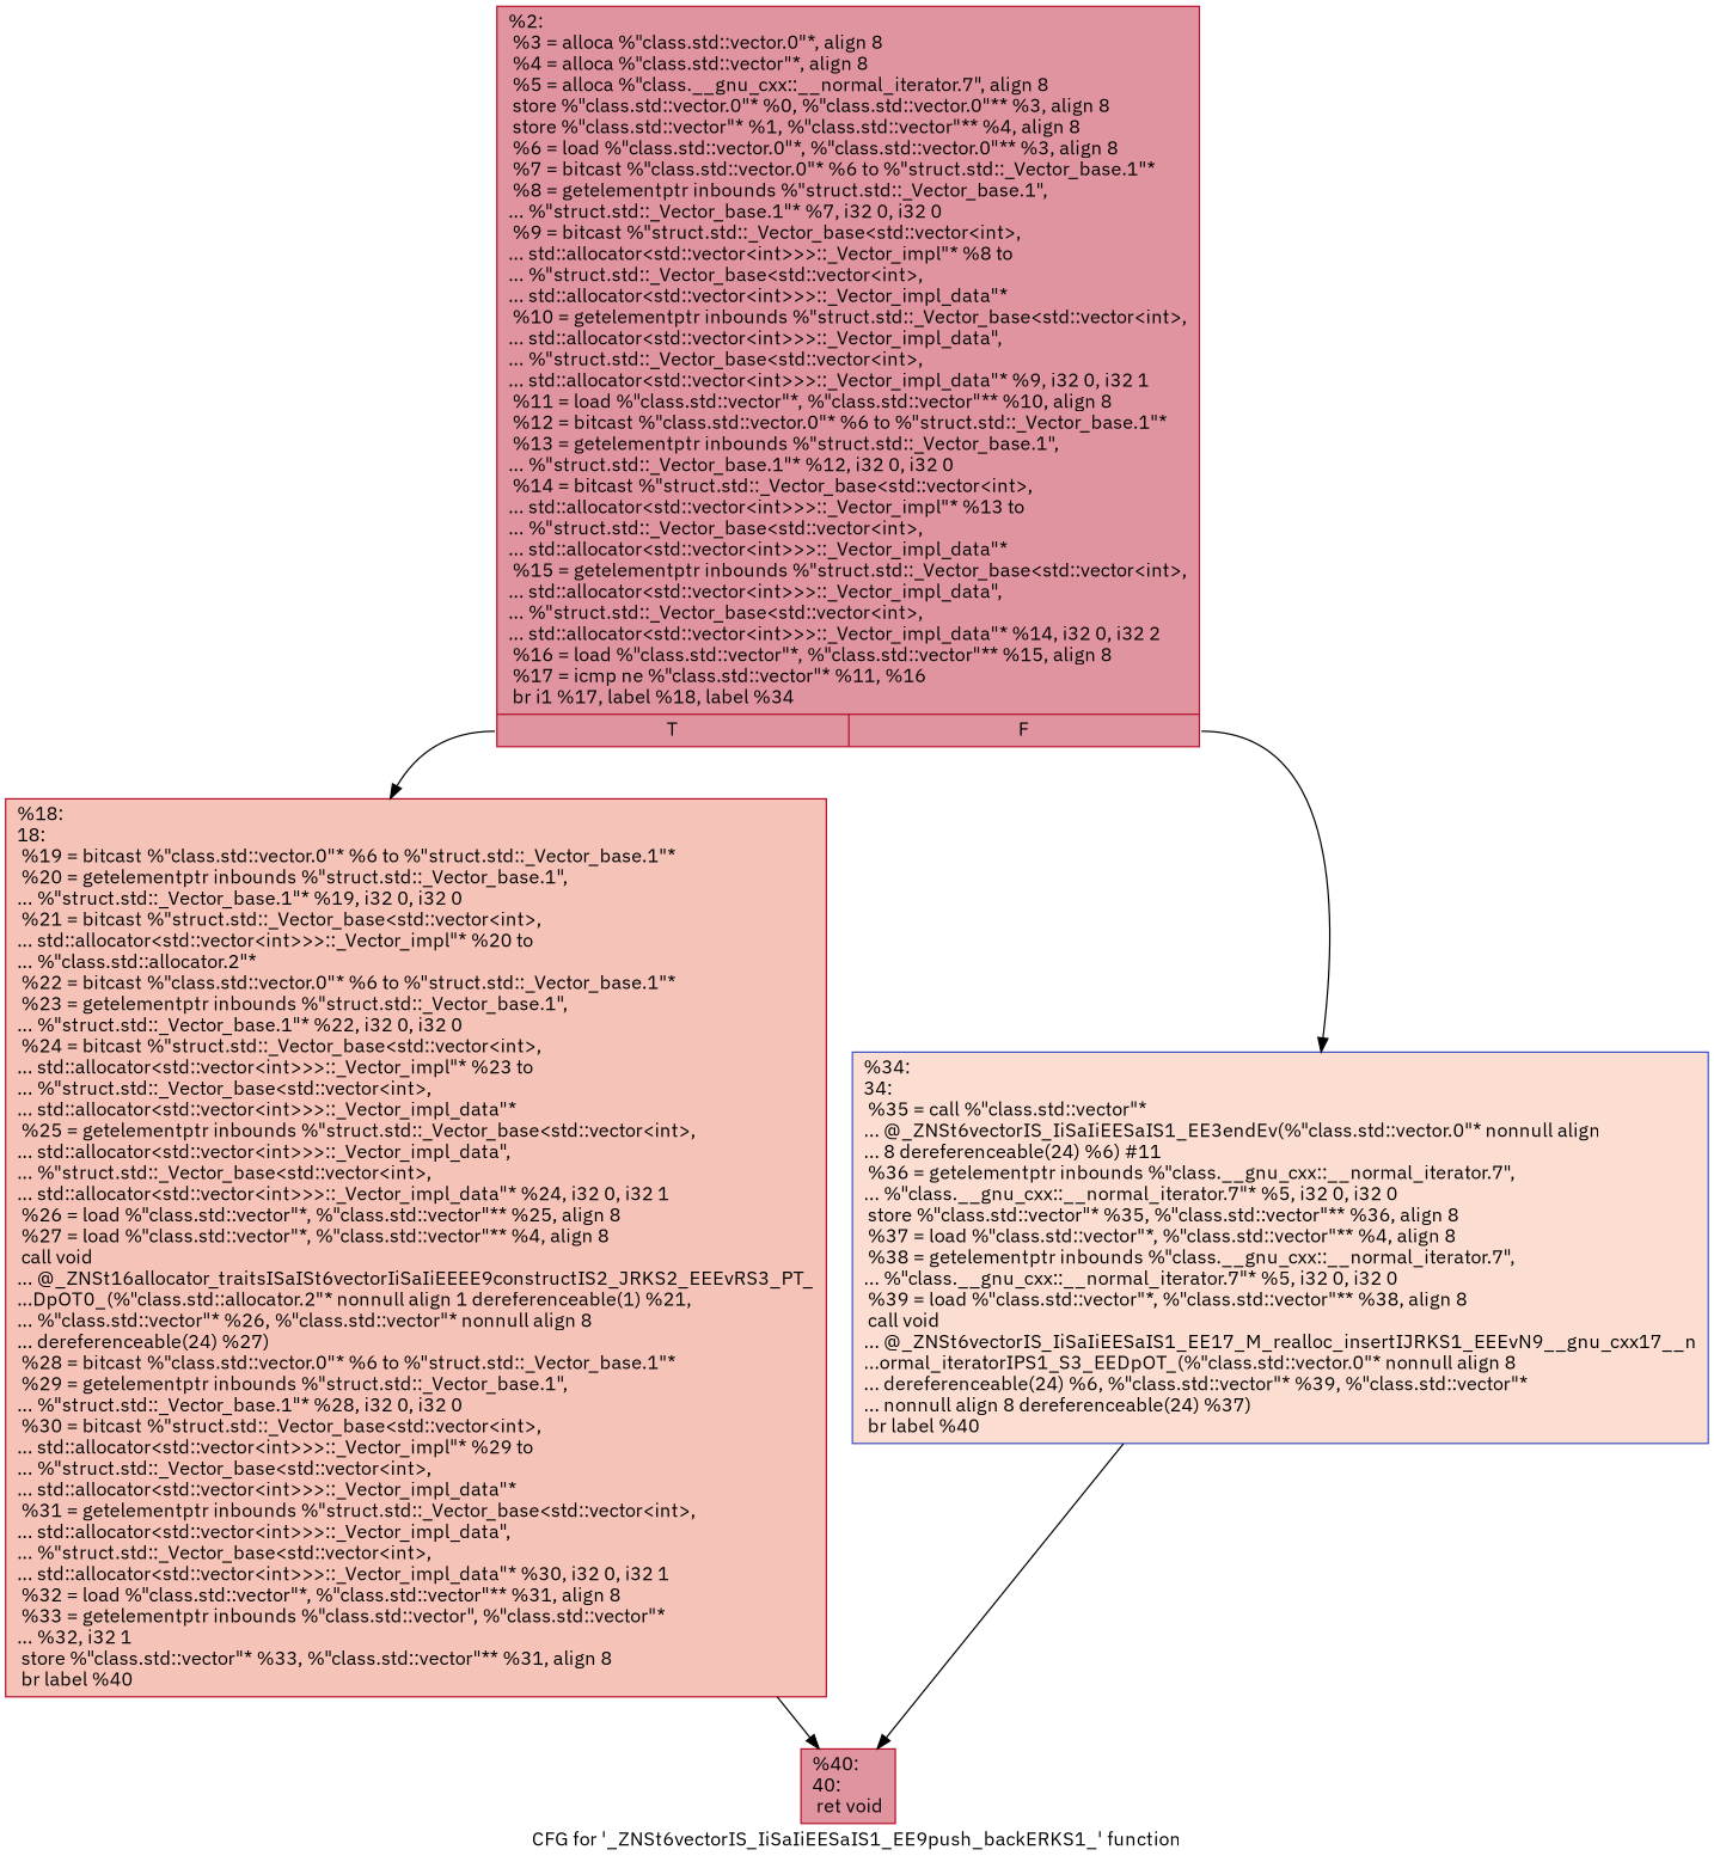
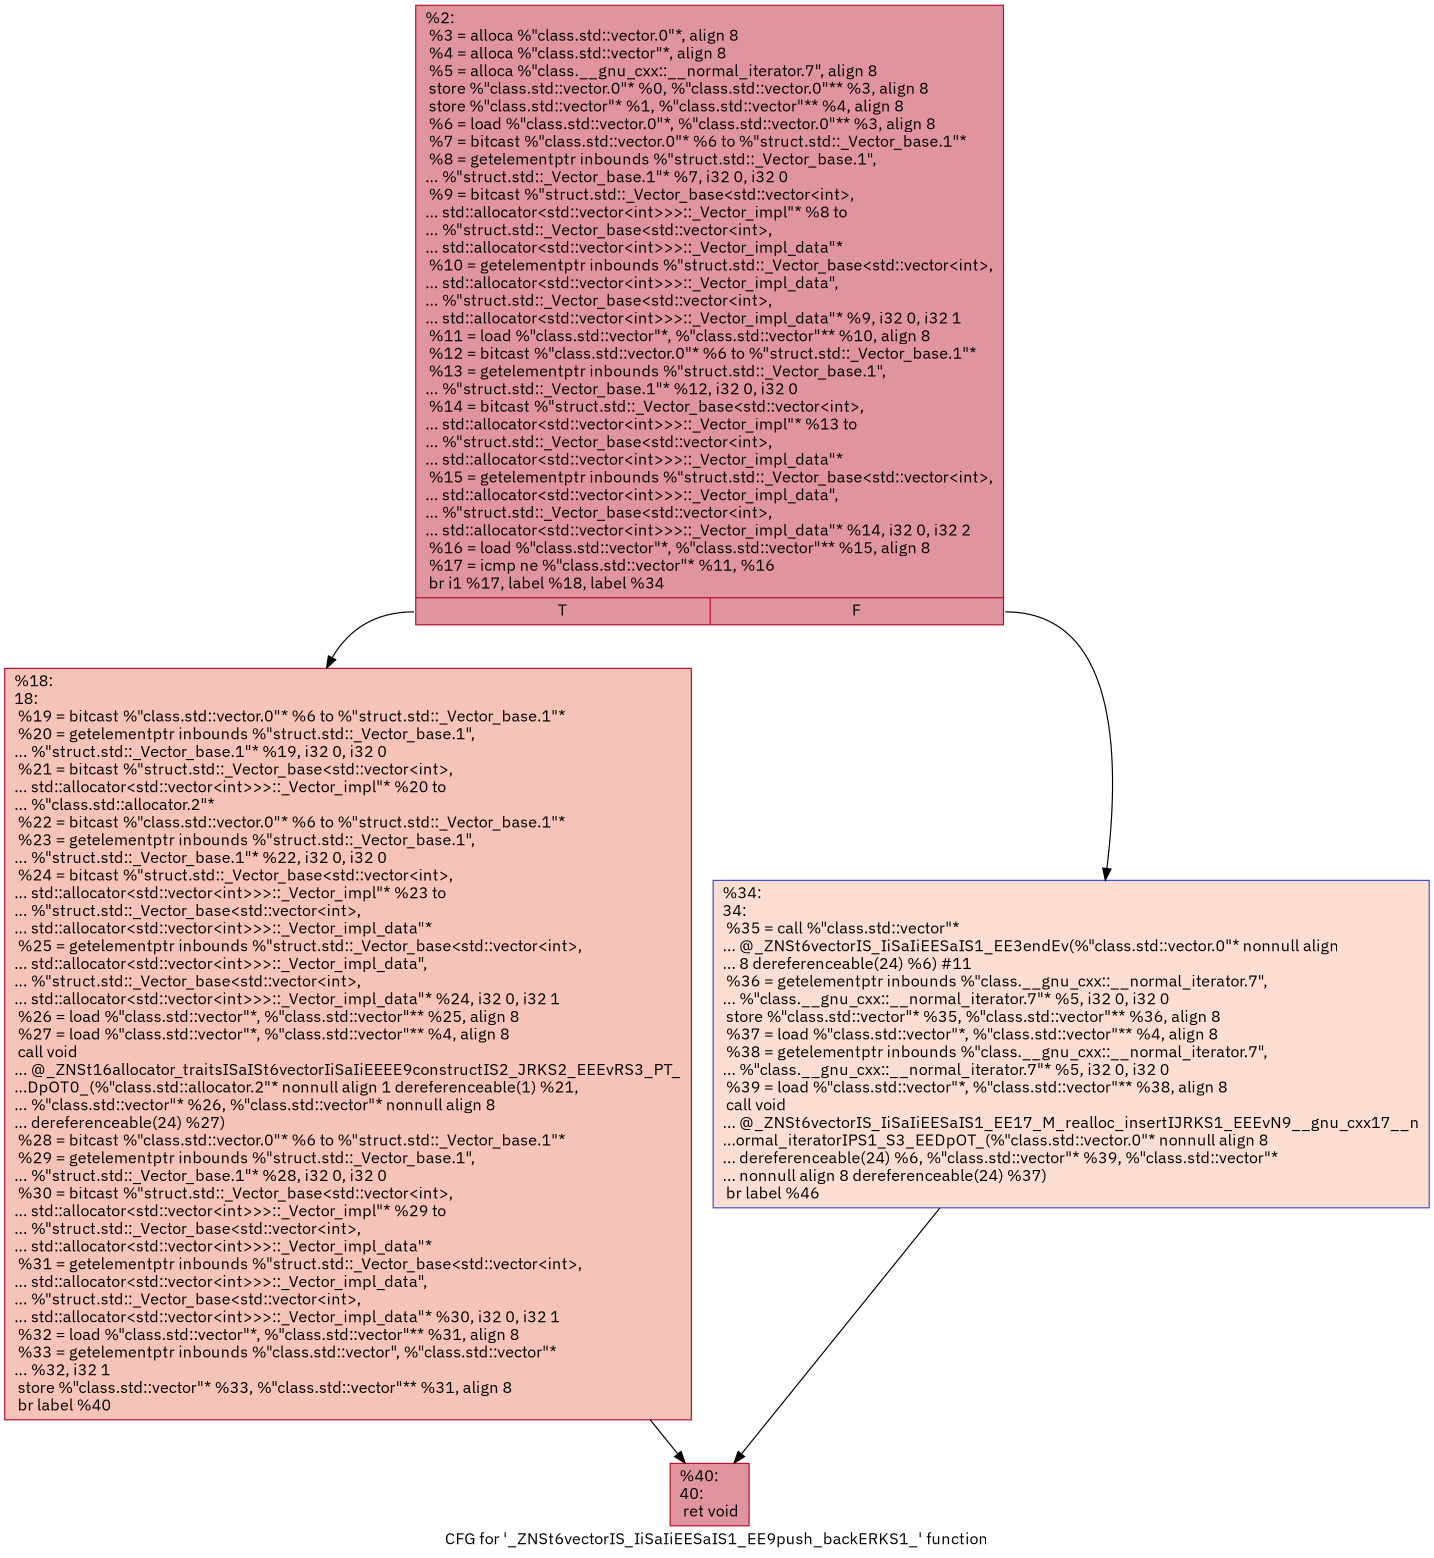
  digraph {
    label="CFG for '_ZNSt6vectorIS_IiSaIiEESaIS1_EE9push_backERKS1_' function"
    fontname="IBM Plex Sans"
    node [color="#b70d28ff" fillcolor="#b70d2870" shape=record style=filled fontname="IBM Plex Sans"]
    edge [fontname="IBM Plex Sans"]
    n1 [label="{%2:\l  %3 = alloca %\"class.std::vector.0\"*, align 8\l  %4 = alloca %\"class.std::vector\"*, align 8\l  %5 = alloca %\"class.__gnu_cxx::__normal_iterator.7\", align 8\l  store %\"class.std::vector.0\"* %0, %\"class.std::vector.0\"** %3, align 8\l  store %\"class.std::vector\"* %1, %\"class.std::vector\"** %4, align 8\l  %6 = load %\"class.std::vector.0\"*, %\"class.std::vector.0\"** %3, align 8\l  %7 = bitcast %\"class.std::vector.0\"* %6 to %\"struct.std::_Vector_base.1\"*\l  %8 = getelementptr inbounds %\"struct.std::_Vector_base.1\",\l... %\"struct.std::_Vector_base.1\"* %7, i32 0, i32 0\l  %9 = bitcast %\"struct.std::_Vector_base\<std::vector\<int\>,\l... std::allocator\<std::vector\<int\>\>\>::_Vector_impl\"* %8 to\l... %\"struct.std::_Vector_base\<std::vector\<int\>,\l... std::allocator\<std::vector\<int\>\>\>::_Vector_impl_data\"*\l  %10 = getelementptr inbounds %\"struct.std::_Vector_base\<std::vector\<int\>,\l... std::allocator\<std::vector\<int\>\>\>::_Vector_impl_data\",\l... %\"struct.std::_Vector_base\<std::vector\<int\>,\l... std::allocator\<std::vector\<int\>\>\>::_Vector_impl_data\"* %9, i32 0, i32 1\l  %11 = load %\"class.std::vector\"*, %\"class.std::vector\"** %10, align 8\l  %12 = bitcast %\"class.std::vector.0\"* %6 to %\"struct.std::_Vector_base.1\"*\l  %13 = getelementptr inbounds %\"struct.std::_Vector_base.1\",\l... %\"struct.std::_Vector_base.1\"* %12, i32 0, i32 0\l  %14 = bitcast %\"struct.std::_Vector_base\<std::vector\<int\>,\l... std::allocator\<std::vector\<int\>\>\>::_Vector_impl\"* %13 to\l... %\"struct.std::_Vector_base\<std::vector\<int\>,\l... std::allocator\<std::vector\<int\>\>\>::_Vector_impl_data\"*\l  %15 = getelementptr inbounds %\"struct.std::_Vector_base\<std::vector\<int\>,\l... std::allocator\<std::vector\<int\>\>\>::_Vector_impl_data\",\l... %\"struct.std::_Vector_base\<std::vector\<int\>,\l... std::allocator\<std::vector\<int\>\>\>::_Vector_impl_data\"* %14, i32 0, i32 2\l  %16 = load %\"class.std::vector\"*, %\"class.std::vector\"** %15, align 8\l  %17 = icmp ne %\"class.std::vector\"* %11, %16\l  br i1 %17, label %18, label %34\l|{<s0>T|<s1>F}}"]
    n2 [fillcolor="#e8765c70" label="{%18:\l18:                                               \l  %19 = bitcast %\"class.std::vector.0\"* %6 to %\"struct.std::_Vector_base.1\"*\l  %20 = getelementptr inbounds %\"struct.std::_Vector_base.1\",\l... %\"struct.std::_Vector_base.1\"* %19, i32 0, i32 0\l  %21 = bitcast %\"struct.std::_Vector_base\<std::vector\<int\>,\l... std::allocator\<std::vector\<int\>\>\>::_Vector_impl\"* %20 to\l... %\"class.std::allocator.2\"*\l  %22 = bitcast %\"class.std::vector.0\"* %6 to %\"struct.std::_Vector_base.1\"*\l  %23 = getelementptr inbounds %\"struct.std::_Vector_base.1\",\l... %\"struct.std::_Vector_base.1\"* %22, i32 0, i32 0\l  %24 = bitcast %\"struct.std::_Vector_base\<std::vector\<int\>,\l... std::allocator\<std::vector\<int\>\>\>::_Vector_impl\"* %23 to\l... %\"struct.std::_Vector_base\<std::vector\<int\>,\l... std::allocator\<std::vector\<int\>\>\>::_Vector_impl_data\"*\l  %25 = getelementptr inbounds %\"struct.std::_Vector_base\<std::vector\<int\>,\l... std::allocator\<std::vector\<int\>\>\>::_Vector_impl_data\",\l... %\"struct.std::_Vector_base\<std::vector\<int\>,\l... std::allocator\<std::vector\<int\>\>\>::_Vector_impl_data\"* %24, i32 0, i32 1\l  %26 = load %\"class.std::vector\"*, %\"class.std::vector\"** %25, align 8\l  %27 = load %\"class.std::vector\"*, %\"class.std::vector\"** %4, align 8\l  call void\l... @_ZNSt16allocator_traitsISaISt6vectorIiSaIiEEEE9constructIS2_JRKS2_EEEvRS3_PT_\l...DpOT0_(%\"class.std::allocator.2\"* nonnull align 1 dereferenceable(1) %21,\l... %\"class.std::vector\"* %26, %\"class.std::vector\"* nonnull align 8\l... dereferenceable(24) %27)\l  %28 = bitcast %\"class.std::vector.0\"* %6 to %\"struct.std::_Vector_base.1\"*\l  %29 = getelementptr inbounds %\"struct.std::_Vector_base.1\",\l... %\"struct.std::_Vector_base.1\"* %28, i32 0, i32 0\l  %30 = bitcast %\"struct.std::_Vector_base\<std::vector\<int\>,\l... std::allocator\<std::vector\<int\>\>\>::_Vector_impl\"* %29 to\l... %\"struct.std::_Vector_base\<std::vector\<int\>,\l... std::allocator\<std::vector\<int\>\>\>::_Vector_impl_data\"*\l  %31 = getelementptr inbounds %\"struct.std::_Vector_base\<std::vector\<int\>,\l... std::allocator\<std::vector\<int\>\>\>::_Vector_impl_data\",\l... %\"struct.std::_Vector_base\<std::vector\<int\>,\l... std::allocator\<std::vector\<int\>\>\>::_Vector_impl_data\"* %30, i32 0, i32 1\l  %32 = load %\"class.std::vector\"*, %\"class.std::vector\"** %31, align 8\l  %33 = getelementptr inbounds %\"class.std::vector\", %\"class.std::vector\"*\l... %32, i32 1\l  store %\"class.std::vector\"* %33, %\"class.std::vector\"** %31, align 8\l  br label %40\l}"]
-   n3 [color="#3d50c3ff" fillcolor="#f7b39670" label="{%34:\l34:                                               \l  %35 = call %\"class.std::vector\"*\l... @_ZNSt6vectorIS_IiSaIiEESaIS1_EE3endEv(%\"class.std::vector.0\"* nonnull align\l... 8 dereferenceable(24) %6) #11\l  %36 = getelementptr inbounds %\"class.__gnu_cxx::__normal_iterator.7\",\l... %\"class.__gnu_cxx::__normal_iterator.7\"* %5, i32 0, i32 0\l  store %\"class.std::vector\"* %35, %\"class.std::vector\"** %36, align 8\l  %37 = load %\"class.std::vector\"*, %\"class.std::vector\"** %4, align 8\l  %38 = getelementptr inbounds %\"class.__gnu_cxx::__normal_iterator.7\",\l... %\"class.__gnu_cxx::__normal_iterator.7\"* %5, i32 0, i32 0\l  %39 = load %\"class.std::vector\"*, %\"class.std::vector\"** %38, align 8\l  call void\l... @_ZNSt6vectorIS_IiSaIiEESaIS1_EE17_M_realloc_insertIJRKS1_EEEvN9__gnu_cxx17__n\l...ormal_iteratorIPS1_S3_EEDpOT_(%\"class.std::vector.0\"* nonnull align 8\l... dereferenceable(24) %6, %\"class.std::vector\"* %39, %\"class.std::vector\"*\l... nonnull align 8 dereferenceable(24) %37)\l  br label %40\l}"]
+   n3 [color="#3d50c3ff" fillcolor="#f7b39670" label="{%34:\l34:                                               \l  %35 = call %\"class.std::vector\"*\l... @_ZNSt6vectorIS_IiSaIiEESaIS1_EE3endEv(%\"class.std::vector.0\"* nonnull align\l... 8 dereferenceable(24) %6) #11\l  %36 = getelementptr inbounds %\"class.__gnu_cxx::__normal_iterator.7\",\l... %\"class.__gnu_cxx::__normal_iterator.7\"* %5, i32 0, i32 0\l  store %\"class.std::vector\"* %35, %\"class.std::vector\"** %36, align 8\l  %37 = load %\"class.std::vector\"*, %\"class.std::vector\"** %4, align 8\l  %38 = getelementptr inbounds %\"class.__gnu_cxx::__normal_iterator.7\",\l... %\"class.__gnu_cxx::__normal_iterator.7\"* %5, i32 0, i32 0\l  %39 = load %\"class.std::vector\"*, %\"class.std::vector\"** %38, align 8\l  call void\l... @_ZNSt6vectorIS_IiSaIiEESaIS1_EE17_M_realloc_insertIJRKS1_EEEvN9__gnu_cxx17__n\l...ormal_iteratorIPS1_S3_EEDpOT_(%\"class.std::vector.0\"* nonnull align 8\l... dereferenceable(24) %6, %\"class.std::vector\"* %39, %\"class.std::vector\"*\l... nonnull align 8 dereferenceable(24) %37)\l  br label %46\l}"]
    n4 [label="{%40:\l40:                                               \l  ret void\l}"]
    n1 -> n2 [tailport=s0]
    n1 -> n3 [tailport=s1]
    n2 -> n4
    n3 -> n4
  }
